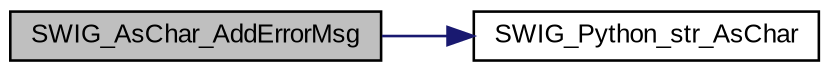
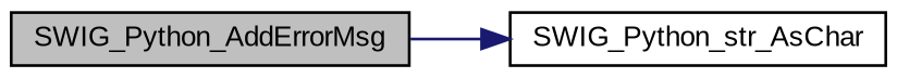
  digraph {
    rankdir=LR
    fontname="Liberation Sans"
    node [color=black fontname="Liberation Sans" fontsize=10 shape=record style=filled]
-   n1 [fillcolor=grey75 fontcolor=black height=0.2 label=SWIG_AsChar_AddErrorMsg width=0.4]
+   n1 [fillcolor=grey75 fontcolor=black height=0.2 label=SWIG_Python_AddErrorMsg width=0.4]
    n2 [fillcolor=white height=0.2 label=SWIG_Python_str_AsChar width=0.4]
    n1 -> n2 [color=midnightblue fontname="Liberation Sans" fontsize=10 labelfontname=Helvetica labelfontsize=10 style=solid]
  }
